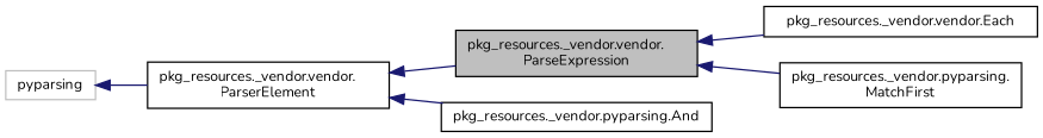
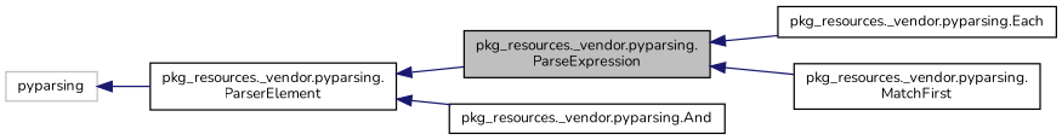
  digraph {
    fontname=Nunito
    rankdir=LR
    node [color=black fillcolor=white fontname=Nunito fontsize=10 shape=record style=filled]
    edge [color=midnightblue dir=back fontname=Nunito fontsize=10 labelfontname=Helvetica labelfontsize=10 style=solid]
-   n1 [fillcolor=grey75 fontcolor=black height=0.2 label="pkg_resources._vendor.vendor.\lParseExpression" width=0.4]
-   n2 [height=0.2 label="pkg_resources._vendor.vendor.Each" width=0.4]
+   n1 [fillcolor=grey75 fontcolor=black height=0.2 label="pkg_resources._vendor.pyparsing.\lParseExpression" width=0.4]
+   n2 [height=0.2 label="pkg_resources._vendor.pyparsing.Each" width=0.4]
    n3 [height=0.2 label="pkg_resources._vendor.pyparsing.\lMatchFirst" width=0.4]
    n4 [height=0.2 label="pkg_resources._vendor.pyparsing.And" width=0.4]
-   n5 [height=0.2 label="pkg_resources._vendor.vendor.\lParserElement" width=0.4]
+   n5 [height=0.2 label="pkg_resources._vendor.pyparsing.\lParserElement" width=0.4]
    n6 [color=grey75 height=0.2 label=pyparsing width=0.4]
    n1 -> n2
    n1 -> n3
    n5 -> n1
    n5 -> n4
    n6 -> n5
  }
